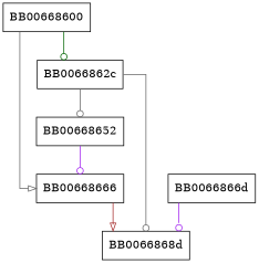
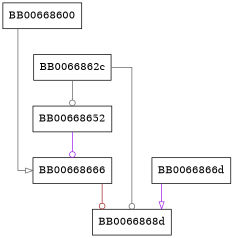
  digraph {
    splines=ortho
    node [shape=box]
    edge [arrowhead=odot color=gray40]
    BB00668600
    BB00668666
    BB0066862c
    BB0066868d
    BB00668652
    BB0066866d
    BB00668600 -> BB00668666 [arrowhead=onormal]
-   BB00668600 -> BB0066862c [color=darkgreen]
-   BB00668666 -> BB0066868d [arrowhead=onormal color=brown]
+   BB00668666 -> BB0066868d [color=brown]
    BB0066862c -> BB0066868d
    BB0066862c -> BB00668652
    BB00668652 -> BB00668666 [color=purple]
-   BB0066866d -> BB0066868d [color=purple]
+   BB0066866d -> BB0066868d [arrowhead=onormal color=purple]
  }
